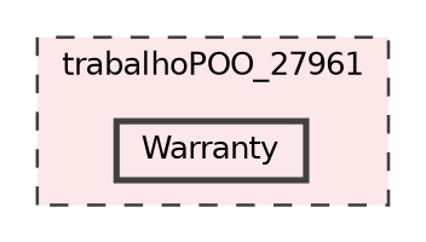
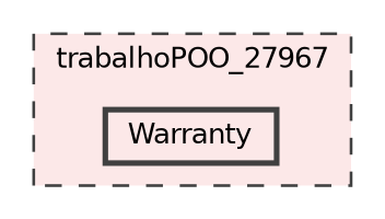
  digraph {
    compound=true
    n1 [color=grey25 fillcolor="#fce8e8" fontname=Helvetica fontsize=10 height=0.2 label=Warranty shape=box style="filled,bold" width=0.4]
    subgraph cluster_1 {
      bgcolor="#fce8e8"
      fontname=Helvetica
      fontsize=10
-     label=trabalhoPOO_27961
+     label=trabalhoPOO_27967
      pencolor=grey25
      style="filled,dashed"
      n1
    }
  }
